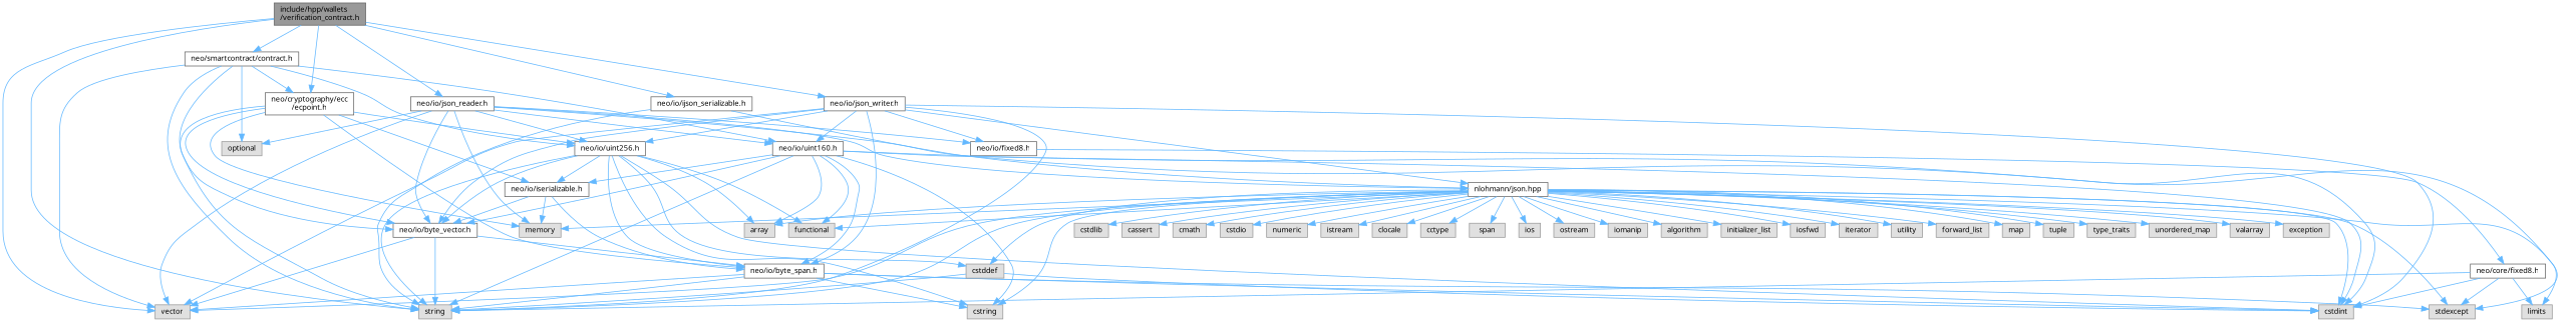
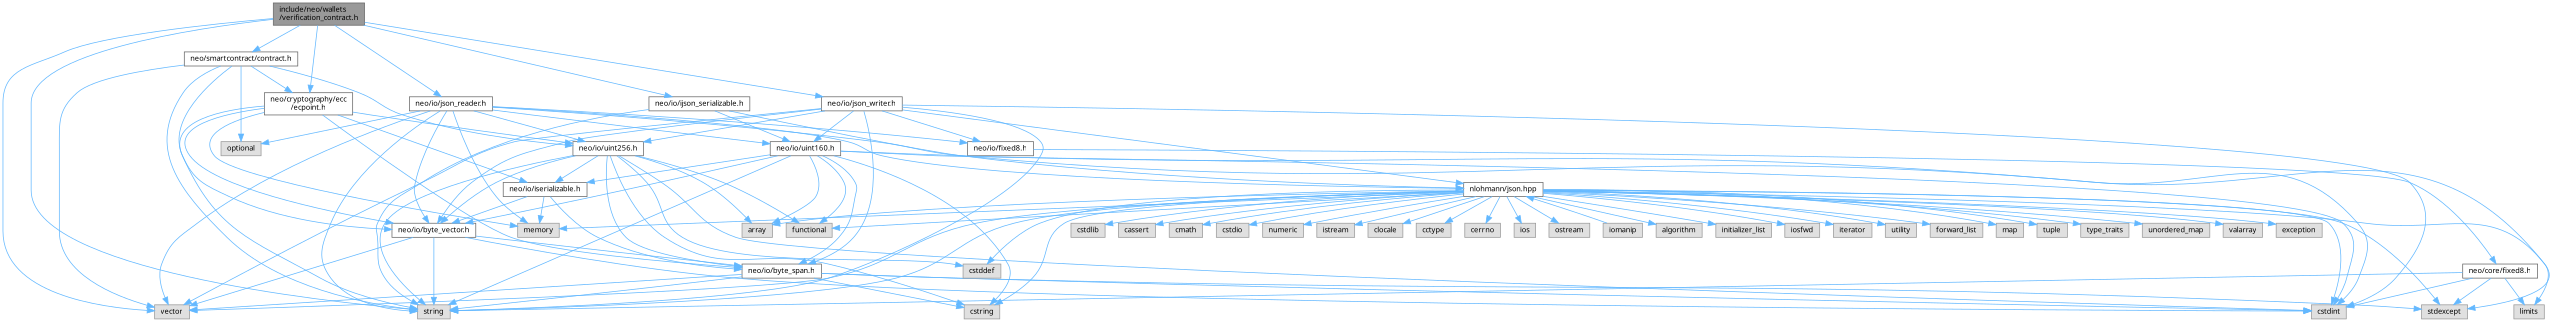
  digraph {
    fontname="Noto Sans"
    node [color=grey60 fillcolor="#E0E0E0" fontname="Noto Sans" fontsize=10 shape=box style=filled]
    edge [color=steelblue1 fontname="Noto Sans" fontsize=10 labelfontname=Helvetica labelfontsize=10 style=solid]
-   n1 [color=gray40 fillcolor=grey60 fontcolor=black height=0.2 label="include/hpp/wallets\l/verification_contract.h" width=0.4]
+   n1 [color=gray40 fillcolor=grey60 fontcolor=black height=0.2 label="include/neo/wallets\l/verification_contract.h" width=0.4]
    n2 [color=grey40 fillcolor=white height=0.2 label="neo/cryptography/ecc\l/ecpoint.h" width=0.4]
    n3 [height=0.2 label=string width=0.4]
    n4 [height=0.2 label=vector width=0.4]
    n5 [color=grey40 fillcolor=white height=0.2 label="neo/io/ijson_serializable.h" width=0.4]
    n6 [color=grey40 fillcolor=white height=0.2 label="neo/io/json_reader.h" width=0.4]
    n7 [color=grey40 fillcolor=white height=0.2 label="neo/io/json_writer.h" width=0.4]
    n8 [color=grey40 fillcolor=white height=0.2 label="neo/smartcontract/contract.h" width=0.4]
    n9 [color=grey40 fillcolor=white height=0.2 label="neo/io/byte_span.h" width=0.4]
    n10 [color=grey40 fillcolor=white height=0.2 label="neo/io/byte_vector.h" width=0.4]
    n11 [color=grey40 fillcolor=white height=0.2 label="neo/io/iserializable.h" width=0.4]
    n12 [height=0.2 label=memory width=0.4]
    n13 [color=grey40 fillcolor=white height=0.2 label="neo/io/uint256.h" width=0.4]
    n14 [color=grey40 fillcolor=white height=0.2 label="nlohmann/json.hpp" width=0.4]
    n15 [height=0.2 label=cstdint width=0.4]
    n16 [color=grey40 fillcolor=white height=0.2 label="neo/io/fixed8.h" width=0.4]
    n17 [color=grey40 fillcolor=white height=0.2 label="neo/io/uint160.h" width=0.4]
    n18 [height=0.2 label=optional width=0.4]
    n19 [height=0.2 label=cstring width=0.4]
    n20 [height=0.2 label=stdexcept width=0.4]
    n21 [height=0.2 label=array width=0.4]
    n22 [height=0.2 label=cstddef width=0.4]
    n23 [height=0.2 label=functional width=0.4]
    n24 [height=0.2 label=algorithm width=0.4]
    n25 [height=0.2 label=initializer_list width=0.4]
    n26 [height=0.2 label=iosfwd width=0.4]
    n27 [height=0.2 label=iterator width=0.4]
    n28 [height=0.2 label=utility width=0.4]
    n29 [height=0.2 label=forward_list width=0.4]
    n30 [height=0.2 label=map width=0.4]
    n31 [height=0.2 label=tuple width=0.4]
    n32 [height=0.2 label=type_traits width=0.4]
    n33 [height=0.2 label=unordered_map width=0.4]
    n34 [height=0.2 label=valarray width=0.4]
    n35 [height=0.2 label=exception width=0.4]
    n36 [height=0.2 label=cstdlib width=0.4]
    n37 [height=0.2 label=cassert width=0.4]
    n38 [height=0.2 label=limits width=0.4]
    n39 [height=0.2 label=cmath width=0.4]
    n40 [height=0.2 label=cstdio width=0.4]
    n41 [height=0.2 label=numeric width=0.4]
    n42 [height=0.2 label=istream width=0.4]
    n43 [height=0.2 label=clocale width=0.4]
    n44 [height=0.2 label=cctype width=0.4]
-   n45 [height=0.2 label=span width=0.4]
+   n45 [height=0.2 label=cerrno width=0.4]
    n46 [height=0.2 label=ios width=0.4]
    n47 [height=0.2 label=ostream width=0.4]
    n48 [height=0.2 label=iomanip width=0.4]
    n49 [color=grey40 fillcolor=white height=0.2 label="neo/core/fixed8.h" width=0.4]
    n1 -> n2
    n1 -> n3
    n1 -> n4
    n1 -> n5
    n1 -> n6
    n1 -> n7
    n1 -> n8
    n2 -> n3
    n2 -> n9
    n2 -> n10
    n2 -> n11
    n2 -> n12
    n2 -> n13
    n5 -> n3
    n5 -> n14
-   n22 -> n3
+   n6 -> n3
    n6 -> n4
    n6 -> n10
    n6 -> n12
    n6 -> n13
    n6 -> n14
    n6 -> n15
    n6 -> n16
    n6 -> n17
    n6 -> n18
    n7 -> n3
    n7 -> n4
    n7 -> n9
    n7 -> n10
    n7 -> n13
    n7 -> n14
    n7 -> n15
    n7 -> n16
    n7 -> n17
    n8 -> n2
    n8 -> n3
    n8 -> n4
    n8 -> n10
    n8 -> n13
-   n8 -> n17
+   n5 -> n17
    n8 -> n18
    n9 -> n3
    n9 -> n4
    n9 -> n15
    n9 -> n19
    n9 -> n20
    n10 -> n3
    n10 -> n4
    n10 -> n9
-   n22 -> n15
+   n10 -> n15
    n11 -> n9
    n11 -> n10
    n11 -> n12
    n13 -> n3
    n13 -> n9
    n13 -> n10
    n13 -> n11
    n13 -> n15
    n13 -> n19
    n13 -> n21
    n13 -> n22
    n13 -> n23
    n14 -> n3
    n14 -> n4
    n14 -> n12
    n14 -> n15
    n14 -> n19
    n14 -> n20
    n14 -> n21
    n14 -> n22
    n14 -> n23
    n14 -> n24
    n14 -> n25
    n14 -> n26
    n14 -> n27
    n14 -> n28
    n14 -> n29
    n14 -> n30
    n14 -> n31
    n14 -> n32
    n14 -> n33
    n14 -> n34
    n14 -> n35
    n14 -> n36
    n14 -> n37
    n14 -> n38
    n14 -> n39
    n14 -> n40
    n14 -> n41
    n14 -> n42
    n14 -> n43
    n14 -> n44
    n14 -> n45
    n14 -> n46
    n14 -> n47
-   n14 -> n48
+   n48 -> n14
    n16 -> n49
    n17 -> n3
    n17 -> n9
    n17 -> n10
    n17 -> n11
    n17 -> n15
    n17 -> n19
    n17 -> n20
    n17 -> n21
    n17 -> n23
    n49 -> n3
    n49 -> n15
    n49 -> n20
    n49 -> n38
  }
